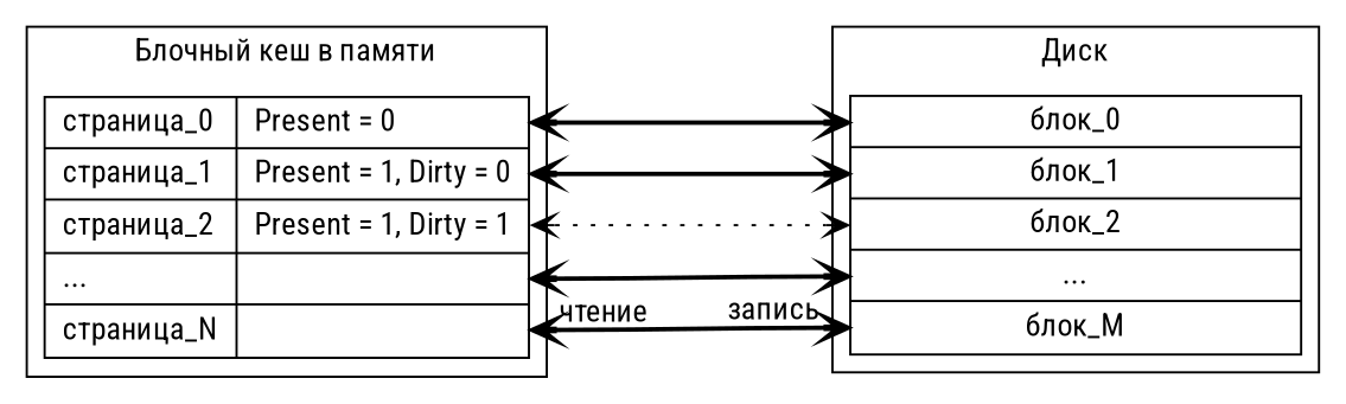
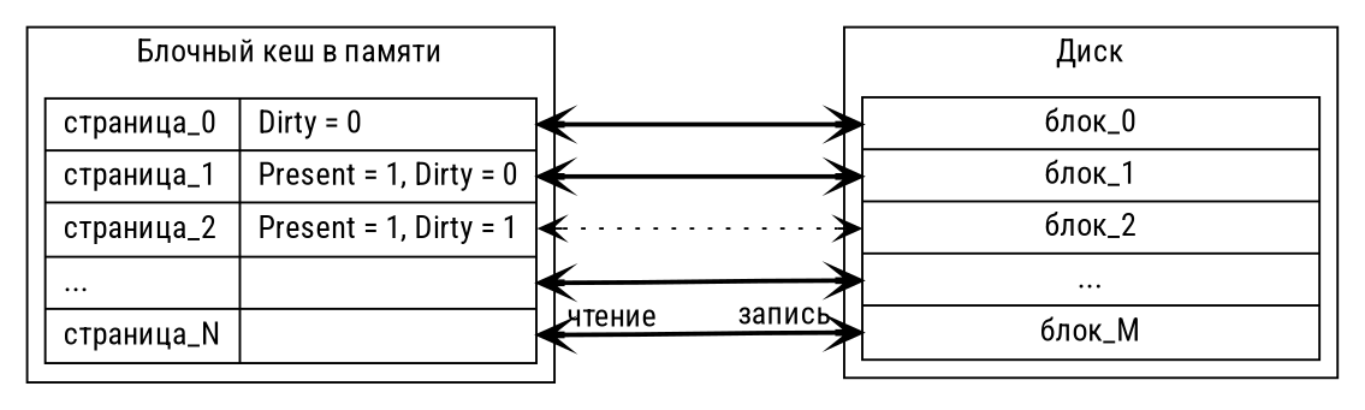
  digraph {
    fontname="Roboto Condensed"
    rankdir=LR
    ranksep=2.0
    node [shape=record fontname="Roboto Condensed"]
    edge [arrowhead=vee arrowtail=vee dir=both style=bold fontname="Roboto Condensed"]
-   n1 [label="{{страница_0\l | страница_1\l | страница_2\l | ...\l | страница_N\l} | {<m0> Present = 0\l | <m1> Present = 1, Dirty = 0\l | <m2> Present = 1, Dirty = 1\l | <m3> | <mn> }}" width=2.8]
+   n1 [label="{{страница_0\l | страница_1\l | страница_2\l | ...\l | страница_N\l} | {<m0> Dirty = 0\l | <m1> Present = 1, Dirty = 0\l | <m2> Present = 1, Dirty = 1\l | <m3> | <mn> }}" width=2.8]
    n2 [label="<d0> блок_0 | <d1> блок_1 | <d2> блок_2 | <d3> ... | <dm> блок_M" width=2.8]
    subgraph cluster_1 {
      label="Блочный кеш в памяти"
      labelloc=t
      n1
    }
    subgraph cluster_2 {
      label="Диск"
      labelloc=t
      n2
    }
    n1 -> n2 [headport=d0 tailport=m0]
    n1 -> n2 [headport=d1 tailport=m1]
    n1 -> n2 [headport=d2 tailport=m2 style=dotted]
    n1 -> n2 [headport=d3 tailport=m3]
    n1 -> n2 [headlabel="    запись    " headport=dm taillabel="    чтение    " tailport=mn]
  }
